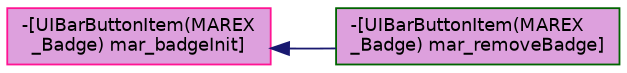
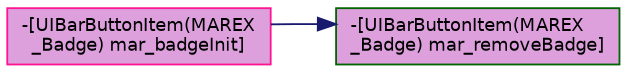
  digraph {
    rankdir=LR
    node [fillcolor=plum fontname=Helvetica fontsize=10 shape=record style=filled]
    n1 [color=deeppink fontcolor=black height=0.2 label="-[UIBarButtonItem(MAREX\l_Badge) mar_badgeInit]" width=0.4]
    n2 [color=darkgreen height=0.2 label="-[UIBarButtonItem(MAREX\l_Badge) mar_removeBadge]" width=0.4]
-   n1 -> n2 [color=midnightblue dir=back fontname=Helvetica fontsize=10 labelfontname=Helvetica labelfontsize=10 style=solid]
+   n2 -> n1 [color=midnightblue dir=back fontname=Helvetica fontsize=10 labelfontname=Helvetica labelfontsize=10 style=solid]
  }
